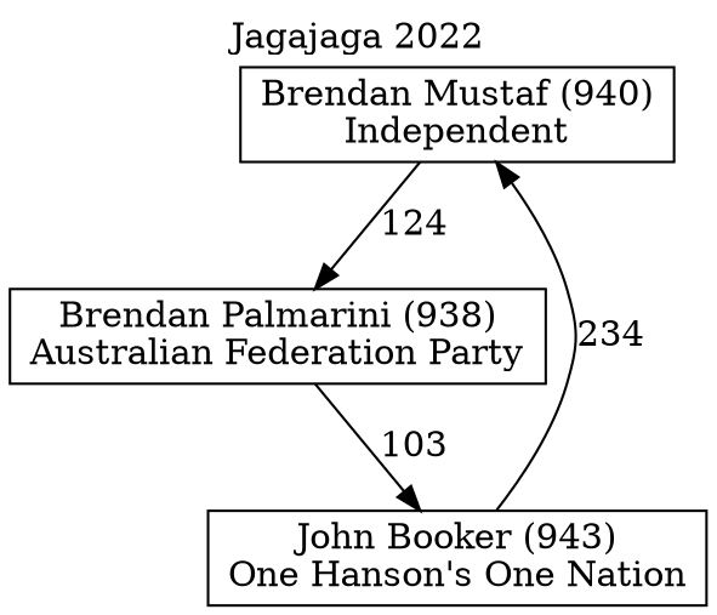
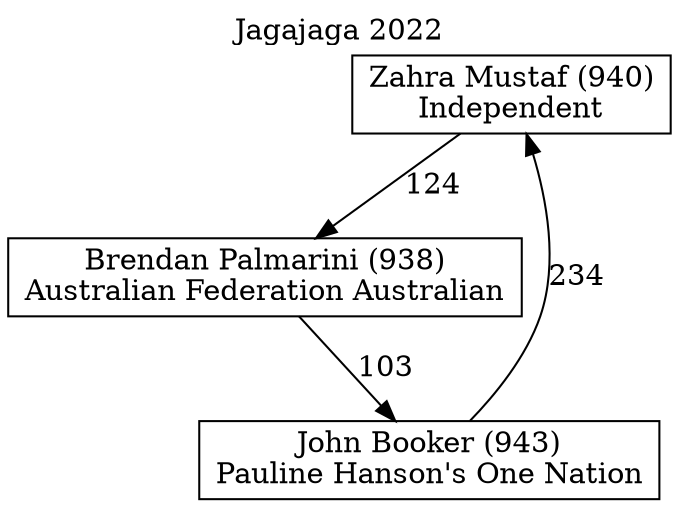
  digraph {
    label="Jagajaga 2022"
    labelloc=t
    mclimit=10
    node [shape=box]
-   n1 [label="Brendan Mustaf (940)\nIndependent"]
-   n2 [label="Brendan Palmarini (938)\nAustralian Federation Party"]
-   n3 [label="John Booker (943)\nOne Hanson's One Nation"]
+   n1 [label="Zahra Mustaf (940)\nIndependent"]
+   n2 [label="Brendan Palmarini (938)\nAustralian Federation Australian"]
+   n3 [label="John Booker (943)\nPauline Hanson's One Nation"]
    n1 -> n2 [label=124]
    n2 -> n3 [label=103]
    n3 -> n1 [label=234]
  }
